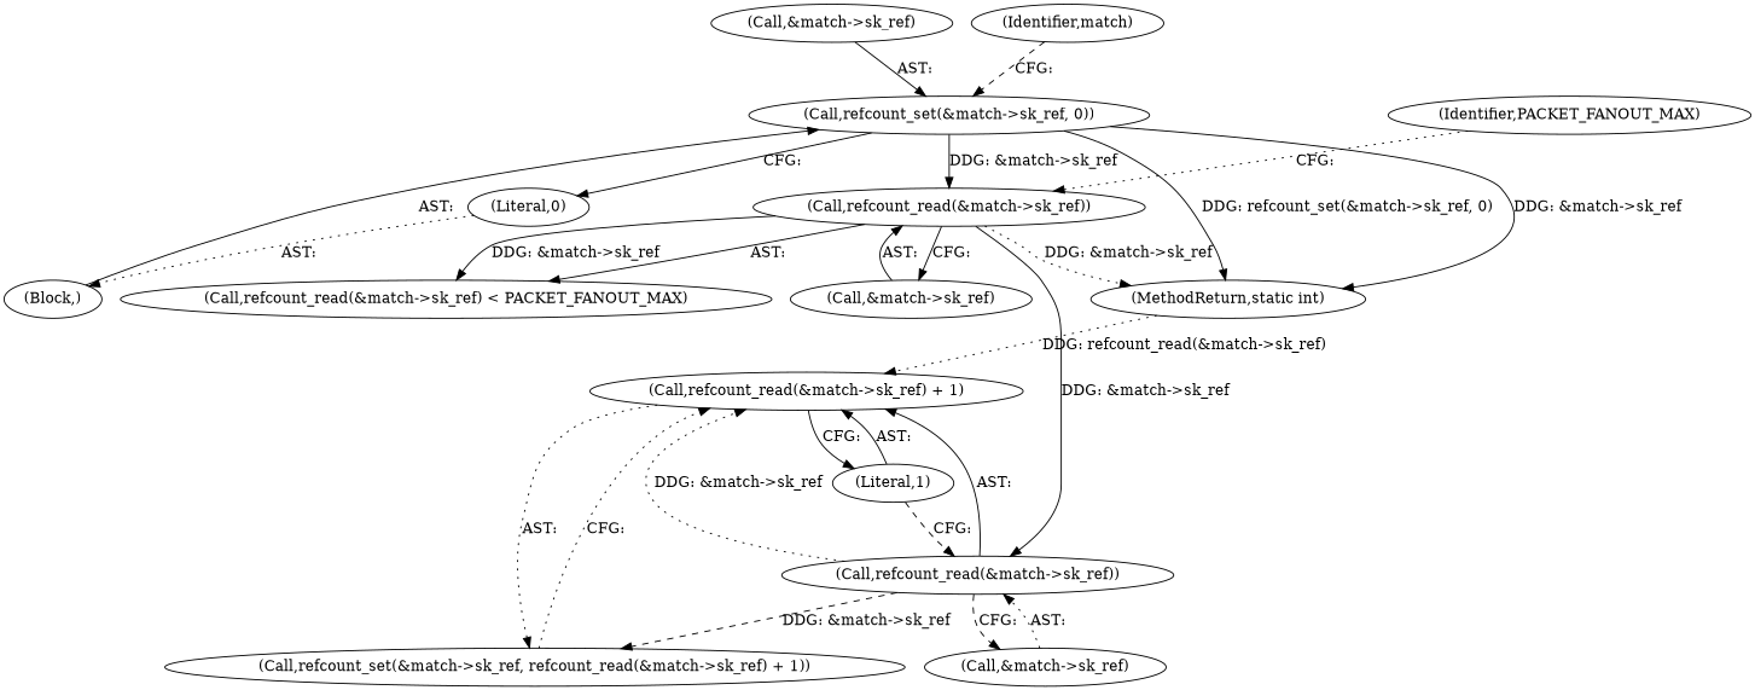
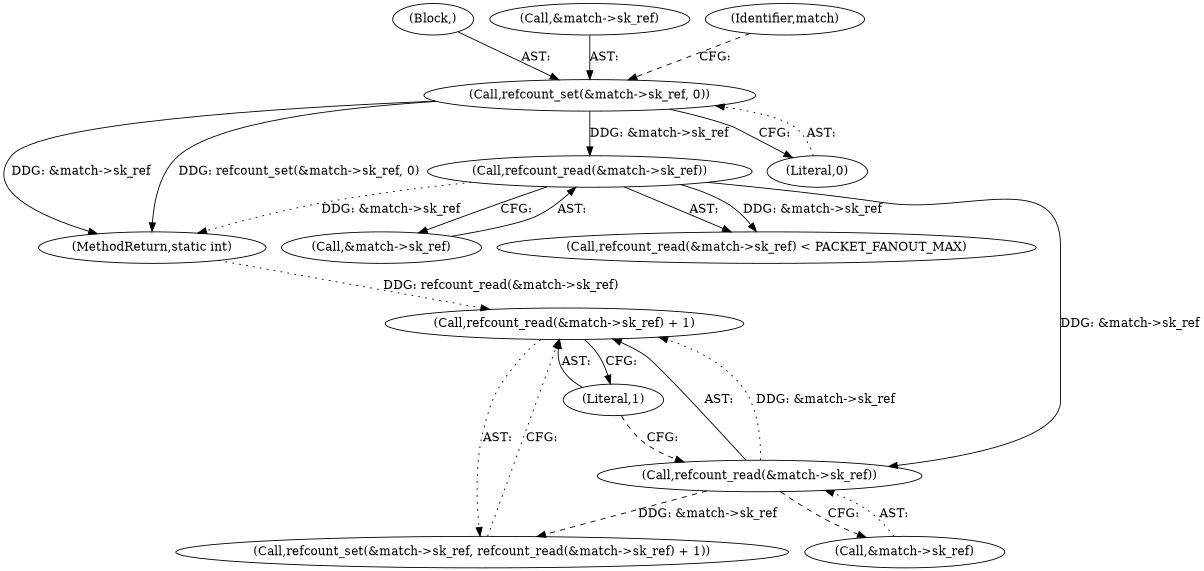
  digraph {
    edge [style=solid]
    n1 [label="(Call,refcount_read(&match->sk_ref) + 1)"]
    n2 [label="(Literal,1)"]
    n3 [label="(Call,refcount_set(&match->sk_ref, refcount_read(&match->sk_ref) + 1))"]
    n4 [label="(Call,refcount_read(&match->sk_ref))"]
    n5 [label="(MethodReturn,static int)"]
    n6 [label="(Call,&match->sk_ref)"]
    n7 [label="(Call,refcount_read(&match->sk_ref))"]
    n8 [label="(Call,&match->sk_ref)"]
    n9 [label="(Call,refcount_read(&match->sk_ref) < PACKET_FANOUT_MAX)"]
    n10 [label="(Call,refcount_set(&match->sk_ref, 0))"]
    n11 [label="(Literal,0)"]
    n12 [label="(Block,)"]
    n13 [label="(Call,&match->sk_ref)"]
    n14 [label="(Identifier,match)"]
-   n15 [label="(Identifier,PACKET_FANOUT_MAX)"]
    n1 -> n2 [label="CFG: "]
    n1 -> n3 [label="AST: " style=dotted]
    n2 -> n1 [label="AST: "]
    n2 -> n4 [label="CFG: " style=dashed]
    n3 -> n1 [label="CFG: " style=dotted]
    n4 -> n1 [label="AST: "]
    n4 -> n1 [label="DDG: &match->sk_ref" style=dotted]
    n4 -> n3 [label="DDG: &match->sk_ref" style=dashed]
    n4 -> n6 [label="CFG: " style=dashed]
    n5 -> n1 [label="DDG: refcount_read(&match->sk_ref)" style=dotted]
    n6 -> n4 [label="AST: " style=dotted]
    n7 -> n4 [label="DDG: &match->sk_ref"]
    n7 -> n5 [label="DDG: &match->sk_ref" style=dotted]
    n7 -> n8 [label="CFG: "]
    n7 -> n9 [label="AST: "]
    n7 -> n9 [label="DDG: &match->sk_ref"]
    n8 -> n7 [label="AST: "]
    n10 -> n5 [label="DDG: &match->sk_ref"]
    n10 -> n5 [label="DDG: refcount_set(&match->sk_ref, 0)"]
    n10 -> n7 [label="DDG: &match->sk_ref"]
    n10 -> n11 [label="CFG: "]
-   n11 -> n12 [label="AST: " style=dotted]
+   n11 -> n10 [label="AST: " style=dotted]
    n12 -> n10 [label="AST: "]
    n13 -> n10 [label="AST: "]
    n14 -> n10 [label="CFG: " style=dashed]
-   n15 -> n7 [label="CFG: " style=dotted]
  }
